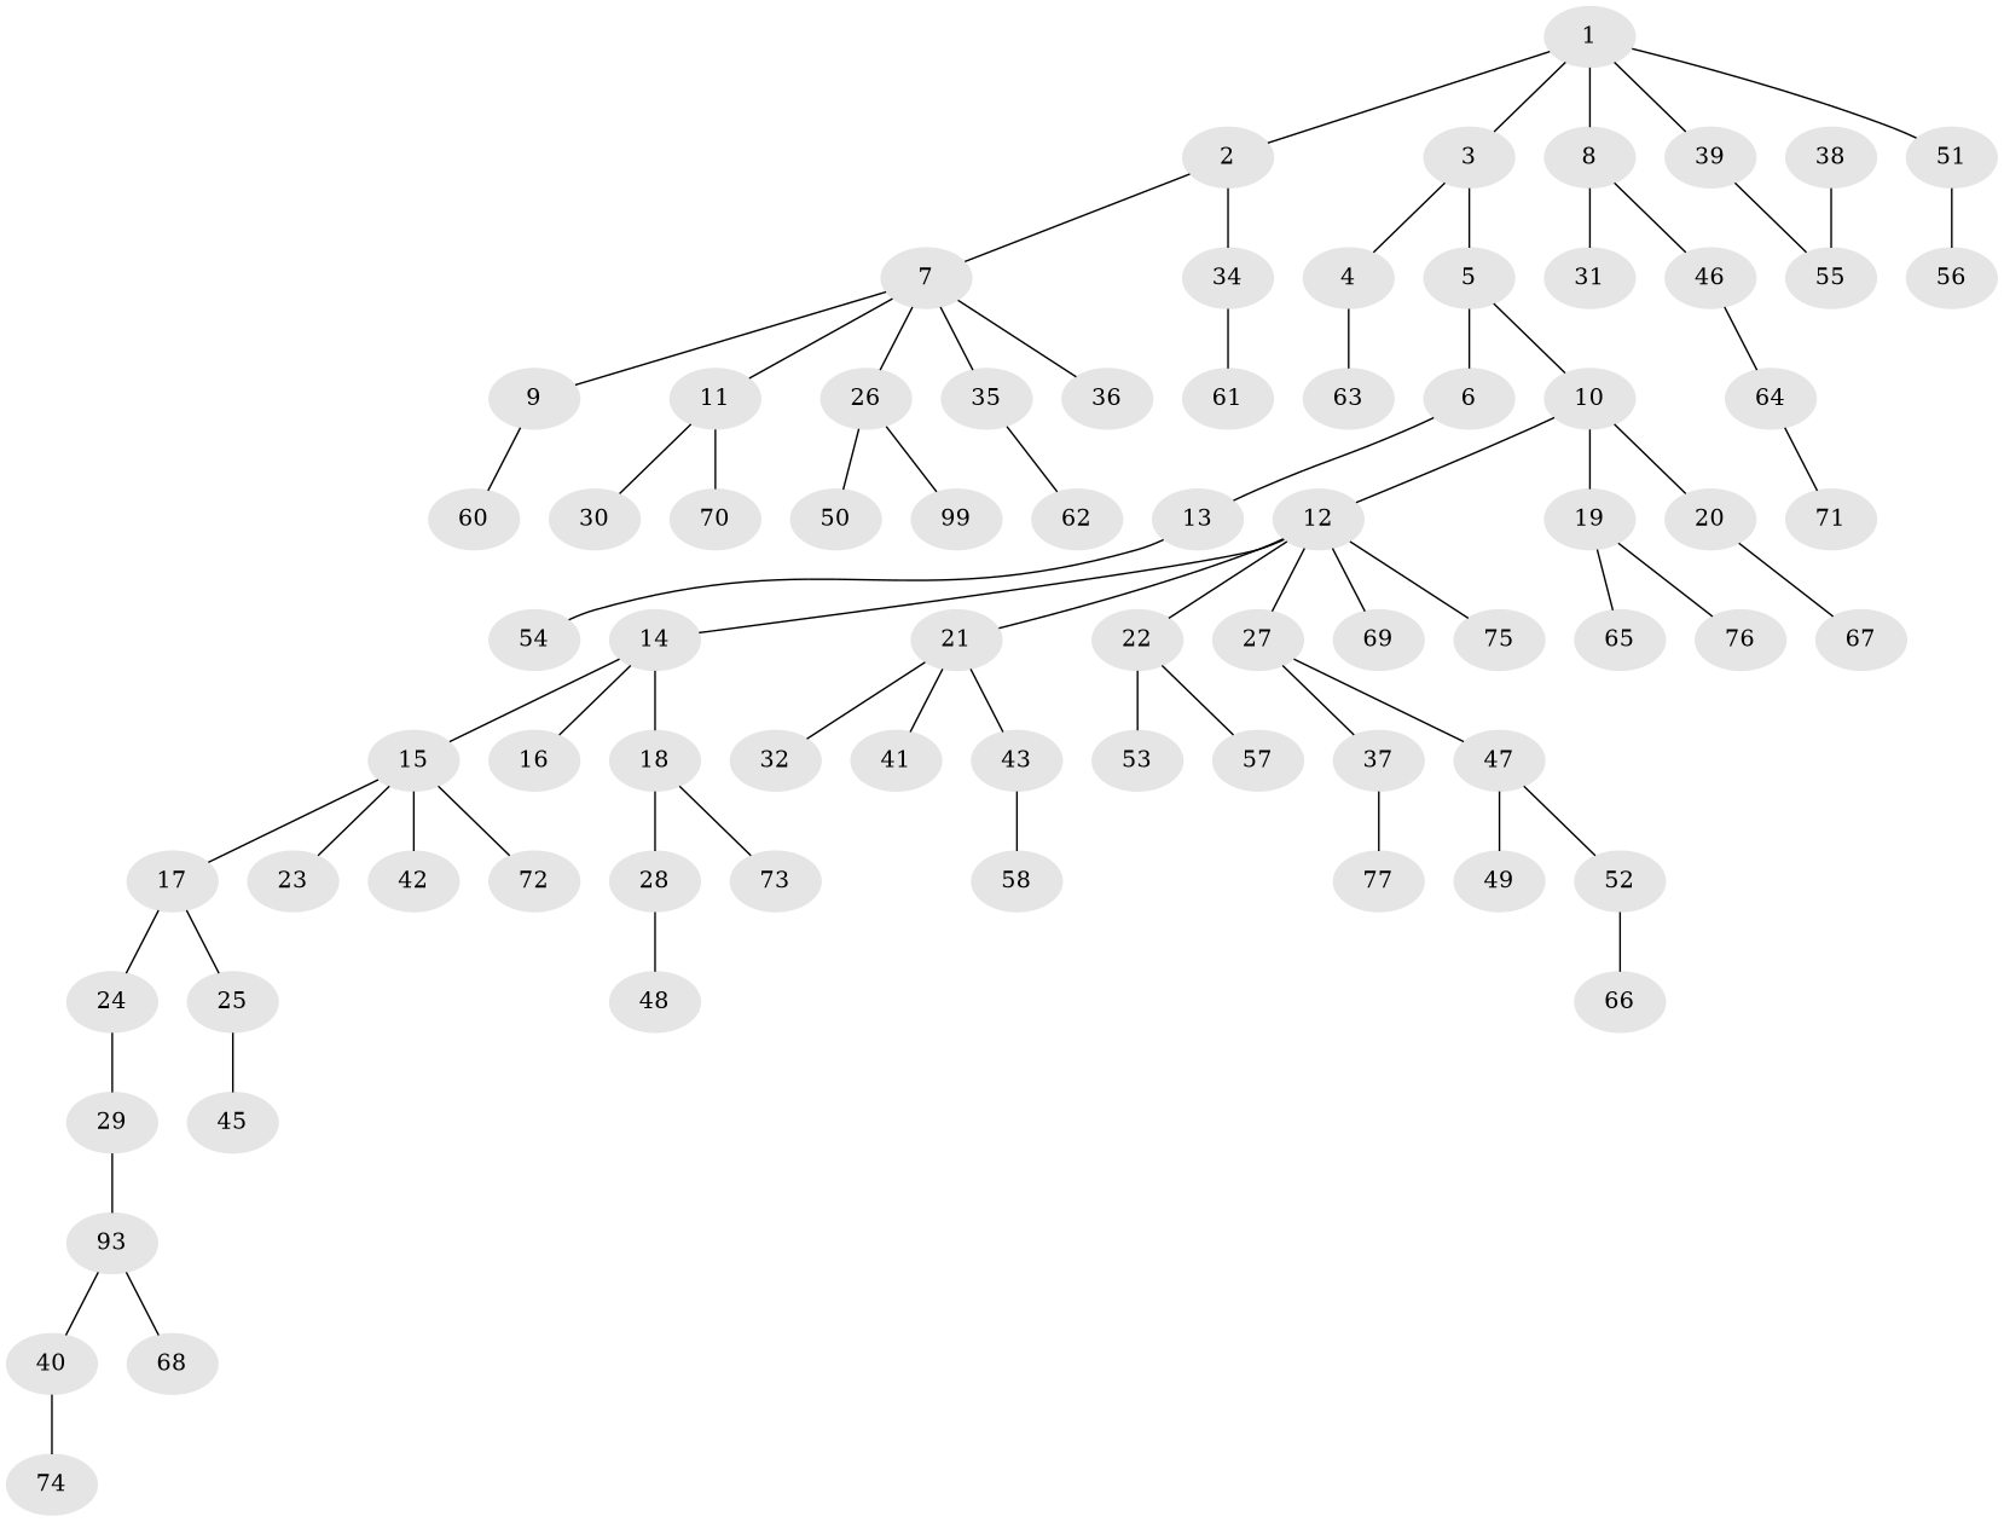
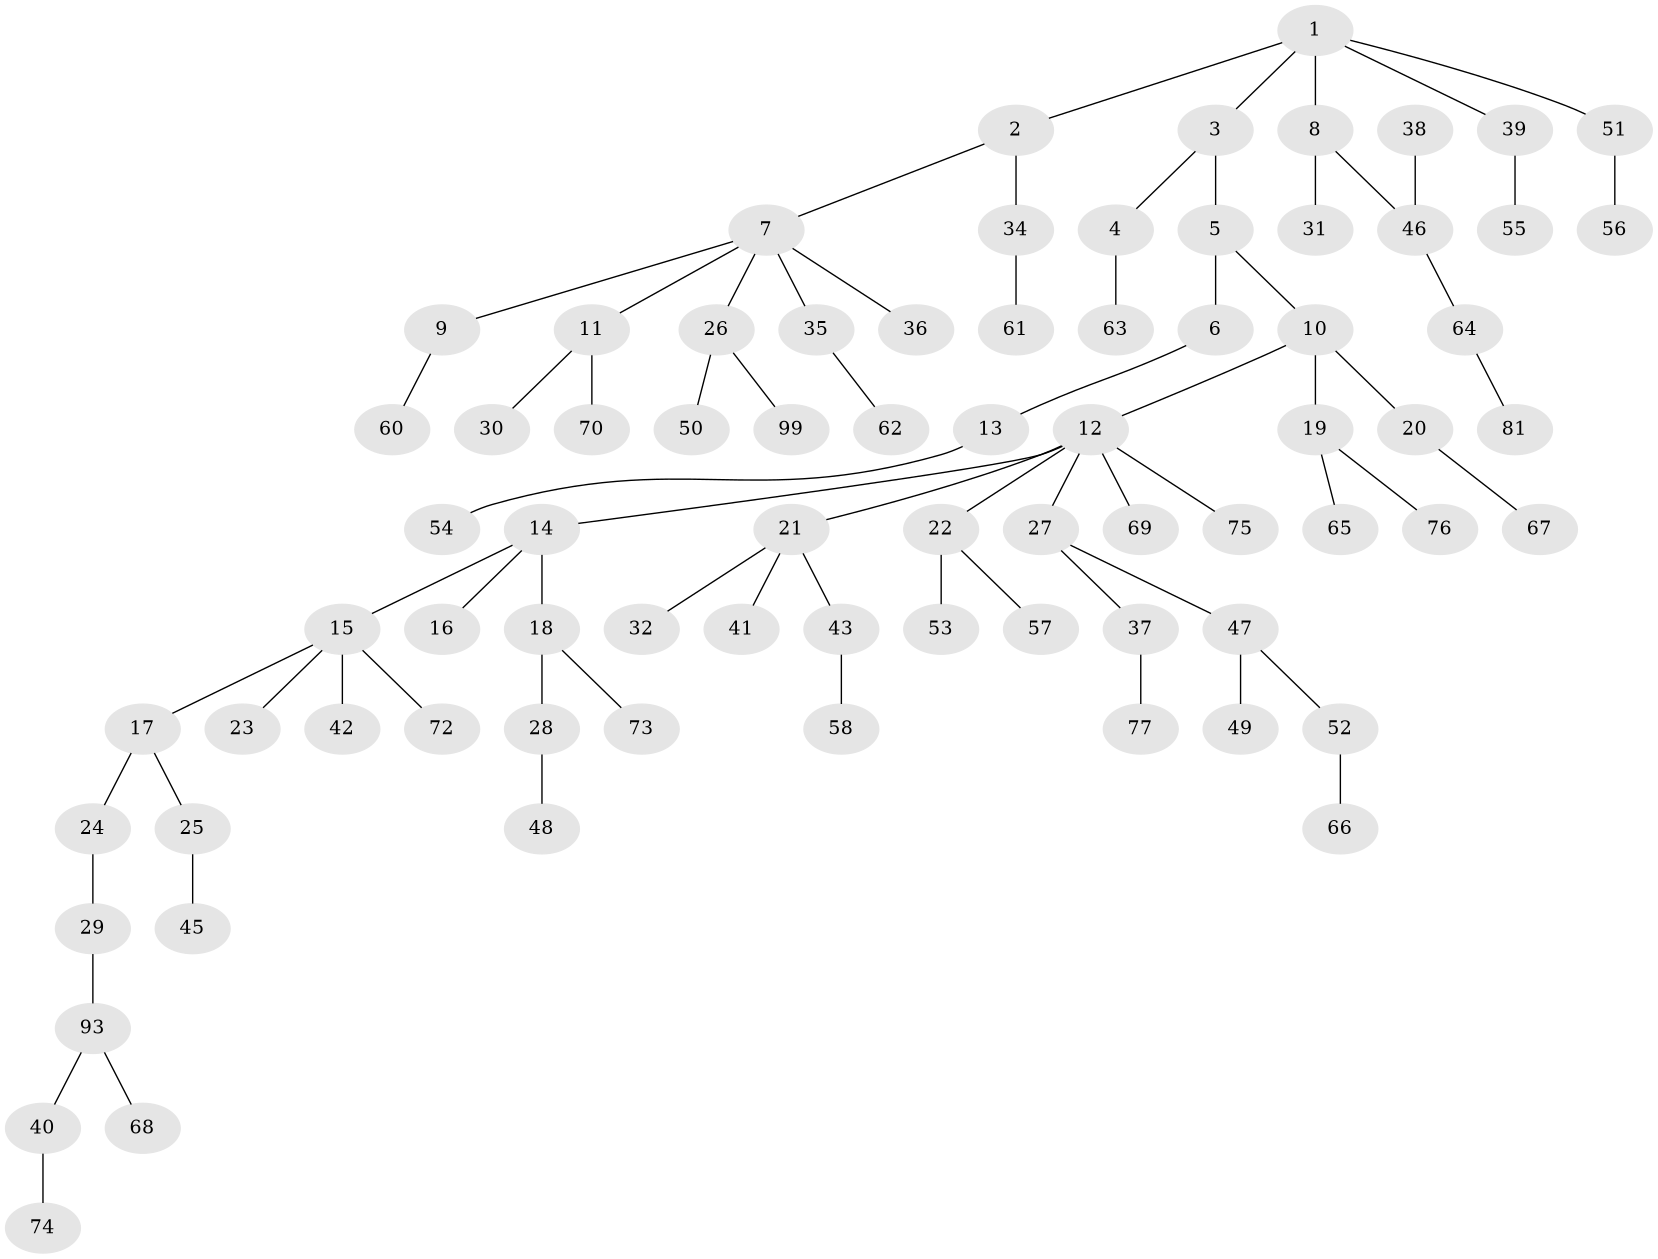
  graph {
    node [color=gray90 style=filled]
    1
    2
    3
    8
    39
    51
    7
    34
    4
    5
    31
    46
    55
    56
    9
    11
    26
    35
    36
    61
    63
    6
    10
    13
    12
    19
    20
    54
    60
    30
    70
    50
    n33 [label=99]
    62
    38
    14
    21
    22
    27
    69
    75
    65
    76
    67
    15
    16
    18
    32
    41
    43
    53
    57
    37
    47
    17
    23
    42
    72
    28
    73
    24
    25
    29
    45
    48
    58
    n67 [label=93]
    77
    49
    52
    40
    68
    74
    64
-   71
+   71 [label=81]
    66
    1 -- 2
    1 -- 3
    1 -- 8
    1 -- 39
    1 -- 51
    2 -- 7
    2 -- 34
    3 -- 4
    3 -- 5
    8 -- 31
    8 -- 46
    39 -- 55
    51 -- 56
    7 -- 9
    7 -- 11
    7 -- 26
    7 -- 35
    7 -- 36
    34 -- 61
    4 -- 63
    5 -- 6
    5 -- 10
    46 -- 64
    9 -- 60
    11 -- 30
    11 -- 70
    26 -- 50
    26 -- n33
    35 -- 62
    6 -- 13
    10 -- 12
    10 -- 19
    10 -- 20
    13 -- 54
    12 -- 14
    12 -- 21
    12 -- 22
    12 -- 27
    12 -- 69
    12 -- 75
    19 -- 65
    19 -- 76
    20 -- 67
-   38 -- 55
+   38 -- 46
    14 -- 15
    14 -- 16
    14 -- 18
    21 -- 32
    21 -- 41
    21 -- 43
    22 -- 53
    22 -- 57
    27 -- 37
    27 -- 47
    15 -- 17
    15 -- 23
    15 -- 42
    15 -- 72
    18 -- 28
    18 -- 73
    43 -- 58
    37 -- 77
    47 -- 49
    47 -- 52
    17 -- 24
    17 -- 25
    28 -- 48
    24 -- 29
    25 -- 45
    29 -- n67
    n67 -- 40
    n67 -- 68
    52 -- 66
    40 -- 74
    64 -- 71
  }
